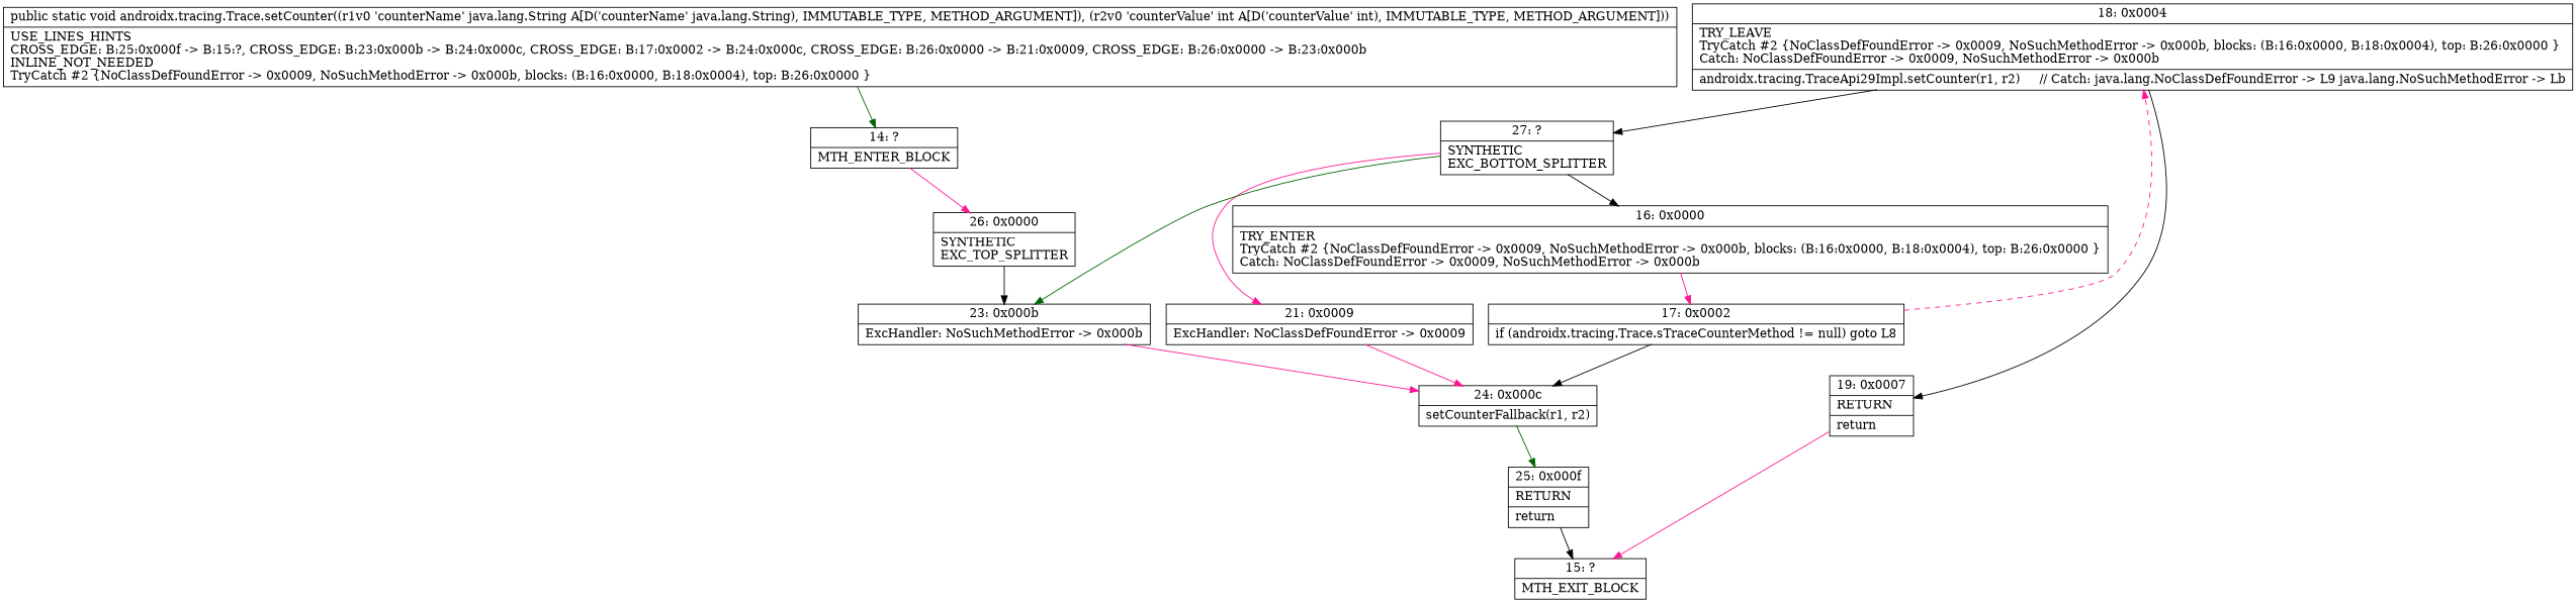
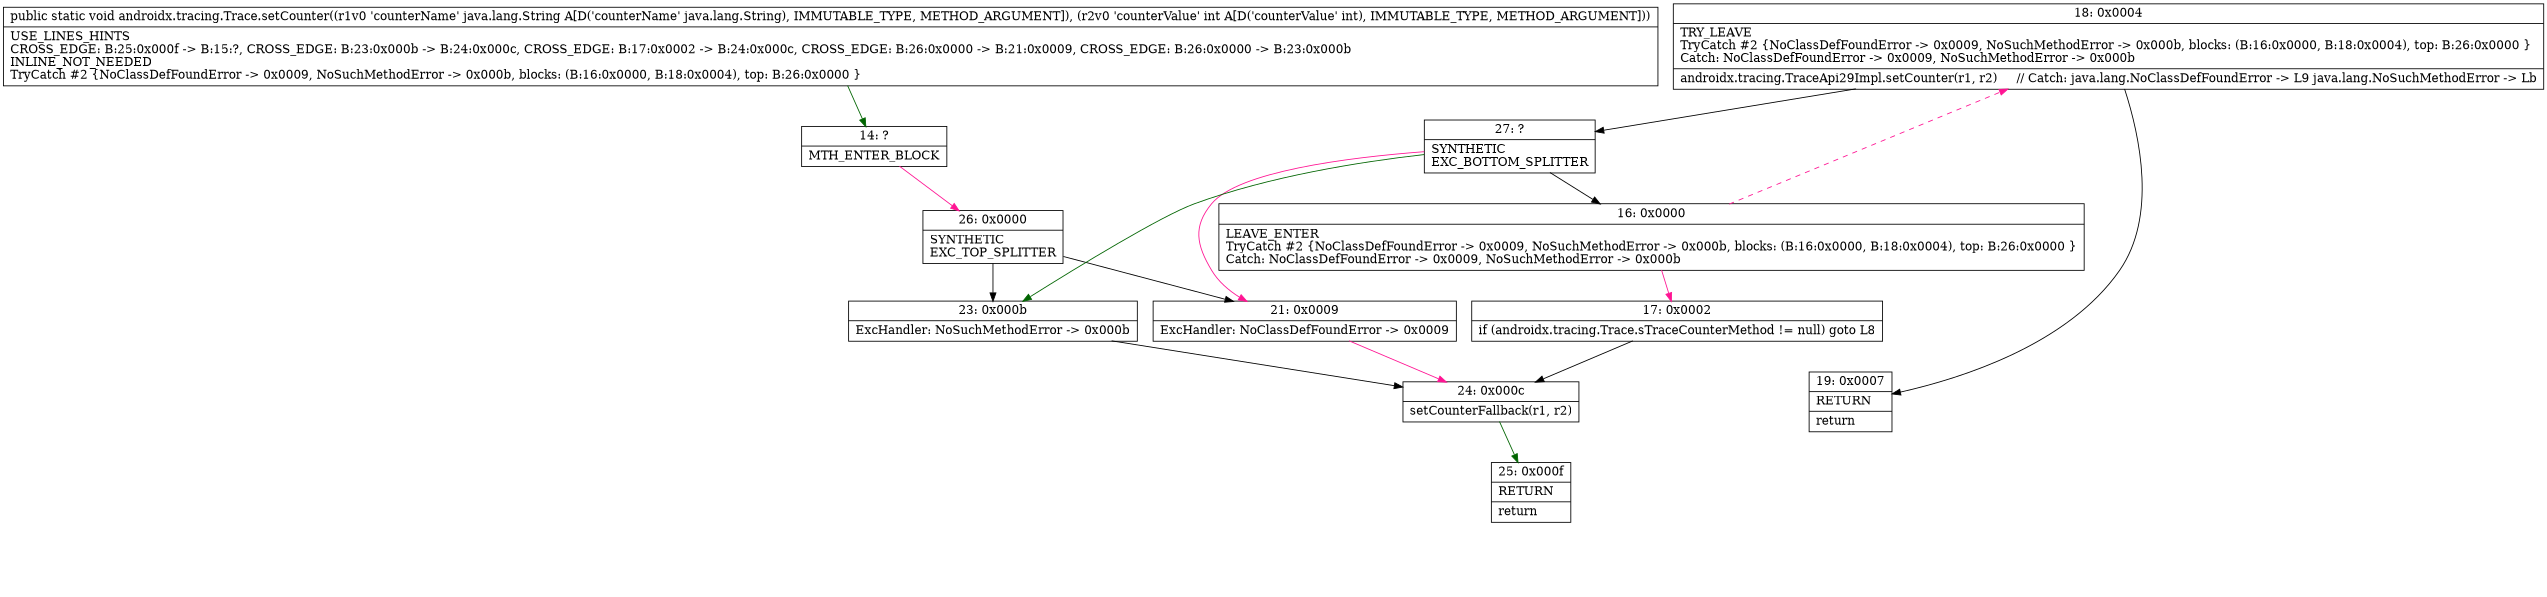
  digraph {
    node [shape=record]
    edge [color=black]
    n1 [label="{14\:\ ?|MTH_ENTER_BLOCK\l}"]
    n2 [label="{26\:\ 0x0000|SYNTHETIC\lEXC_TOP_SPLITTER\l}"]
    n3 [label="{21\:\ 0x0009|ExcHandler: NoClassDefFoundError \-\> 0x0009\l}"]
    n4 [label="{23\:\ 0x000b|ExcHandler: NoSuchMethodError \-\> 0x000b\l}"]
-   n5 [label="{16\:\ 0x0000|TRY_ENTER\lTryCatch #2 \{NoClassDefFoundError \-\> 0x0009, NoSuchMethodError \-\> 0x000b, blocks: (B:16:0x0000, B:18:0x0004), top: B:26:0x0000 \}\lCatch: NoClassDefFoundError \-\> 0x0009, NoSuchMethodError \-\> 0x000b\l}"]
+   n5 [label="{16\:\ 0x0000|LEAVE_ENTER\lTryCatch #2 \{NoClassDefFoundError \-\> 0x0009, NoSuchMethodError \-\> 0x000b, blocks: (B:16:0x0000, B:18:0x0004), top: B:26:0x0000 \}\lCatch: NoClassDefFoundError \-\> 0x0009, NoSuchMethodError \-\> 0x000b\l}"]
    n6 [label="{17\:\ 0x0002|if (androidx.tracing.Trace.sTraceCounterMethod != null) goto L8\l}"]
    n7 [label="{24\:\ 0x000c|setCounterFallback(r1, r2)\l}"]
    n8 [label="{18\:\ 0x0004|TRY_LEAVE\lTryCatch #2 \{NoClassDefFoundError \-\> 0x0009, NoSuchMethodError \-\> 0x000b, blocks: (B:16:0x0000, B:18:0x0004), top: B:26:0x0000 \}\lCatch: NoClassDefFoundError \-\> 0x0009, NoSuchMethodError \-\> 0x000b\l|androidx.tracing.TraceApi29Impl.setCounter(r1, r2)     \/\/ Catch: java.lang.NoClassDefFoundError \-\> L9 java.lang.NoSuchMethodError \-\> Lb\l}"]
    n9 [label="{19\:\ 0x0007|RETURN\l|return\l}"]
    n10 [label="{27\:\ ?|SYNTHETIC\lEXC_BOTTOM_SPLITTER\l}"]
    n11 [label="{25\:\ 0x000f|RETURN\l|return\l}"]
-   n12 [label="{15\:\ ?|MTH_EXIT_BLOCK\l}"]
    n13 [label="{public static void androidx.tracing.Trace.setCounter((r1v0 'counterName' java.lang.String A[D('counterName' java.lang.String), IMMUTABLE_TYPE, METHOD_ARGUMENT]), (r2v0 'counterValue' int A[D('counterValue' int), IMMUTABLE_TYPE, METHOD_ARGUMENT]))  | USE_LINES_HINTS\lCROSS_EDGE: B:25:0x000f \-\> B:15:?, CROSS_EDGE: B:23:0x000b \-\> B:24:0x000c, CROSS_EDGE: B:17:0x0002 \-\> B:24:0x000c, CROSS_EDGE: B:26:0x0000 \-\> B:21:0x0009, CROSS_EDGE: B:26:0x0000 \-\> B:23:0x000b\lINLINE_NOT_NEEDED\lTryCatch #2 \{NoClassDefFoundError \-\> 0x0009, NoSuchMethodError \-\> 0x000b, blocks: (B:16:0x0000, B:18:0x0004), top: B:26:0x0000 \}\l}"]
    n1 -> n2 [color=deeppink]
+   n2 -> n3
    n2 -> n4
    n3 -> n7 [color=deeppink]
-   n4 -> n7 [color=deeppink]
+   n4 -> n7
    n5 -> n6 [color=deeppink]
    n6 -> n7
-   n6 -> n8 [color=deeppink style=dashed]
+   n5 -> n8 [color=deeppink style=dashed]
    n7 -> n11 [color=darkgreen]
    n8 -> n9
    n8 -> n10
-   n9 -> n12 [color=deeppink]
    n10 -> n3 [color=deeppink]
    n10 -> n4 [color=darkgreen]
    n10 -> n5
-   n11 -> n12
    n13 -> n1 [color=darkgreen]
  }
